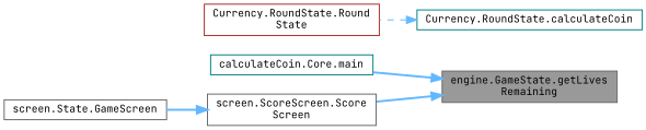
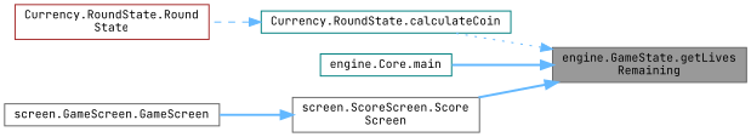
  digraph {
    fontname="JetBrains Mono"
    rankdir=RL
    node [color=gray40 fillcolor=white fontname="JetBrains Mono" fontsize=10 shape=box style=filled]
    edge [color=steelblue1 dir=back fontname="JetBrains Mono" fontsize=10 labelfontname=Helvetica labelfontsize=10 style=bold]
    n1 [fillcolor=grey60 fontcolor=black height=0.2 label="engine.GameState.getLives\lRemaining" width=0.4]
    n2 [color=teal height=0.2 label="Currency.RoundState.calculateCoin" width=0.4]
-   n3 [color=teal height=0.2 label="calculateCoin.Core.main" width=0.4]
+   n3 [color=teal height=0.2 label="engine.Core.main" width=0.4]
    n4 [height=0.2 label="screen.ScoreScreen.Score\lScreen" width=0.4]
    n5 [color=brown height=0.2 label="Currency.RoundState.Round\lState" width=0.4]
-   n6 [height=0.2 label="screen.State.GameScreen" width=0.4]
+   n6 [height=0.2 label="screen.GameScreen.GameScreen" width=0.4]
+   n1 -> n2 [style=dotted]
    n1 -> n3
    n1 -> n4
    n2 -> n5 [style=dashed]
    n4 -> n6
  }
